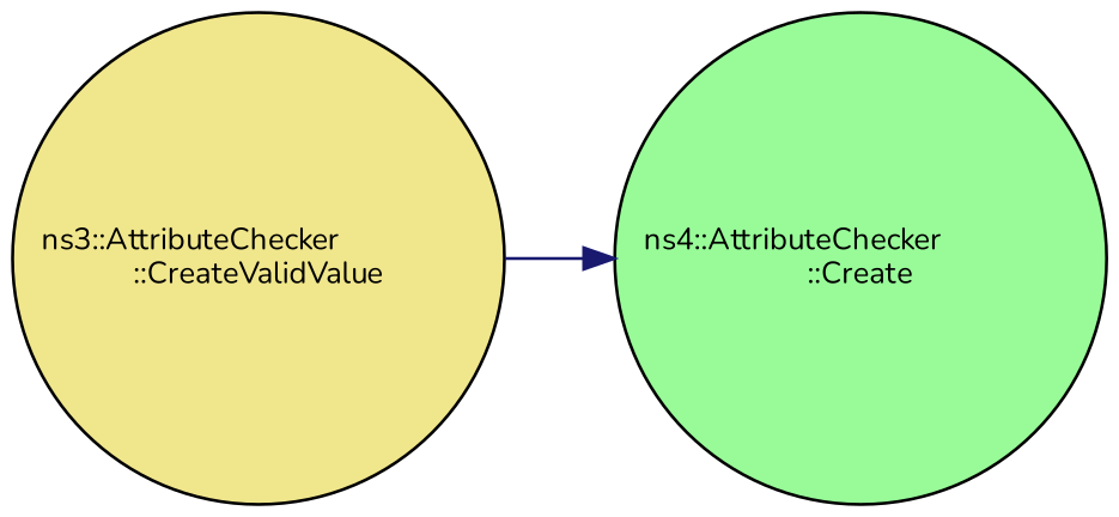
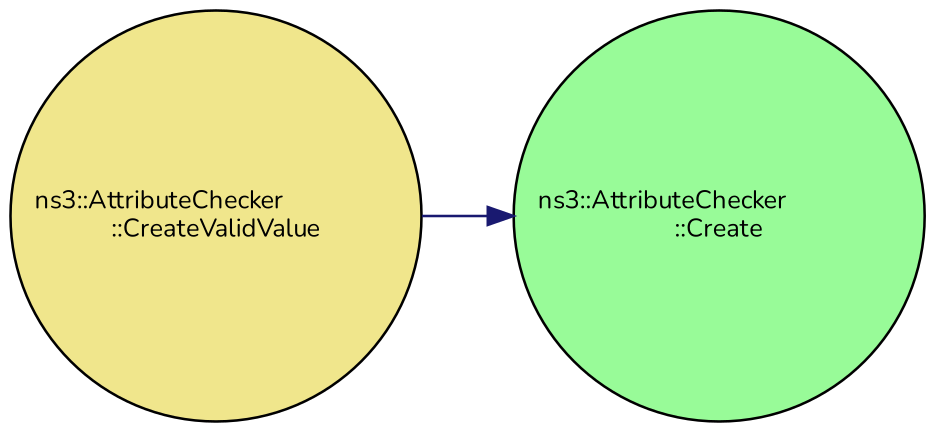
  digraph {
    rankdir=RL
    fontname=Nunito
    node [color=black fontname=Nunito fontsize=10 shape=circle style=filled]
-   n1 [fillcolor=palegreen fontcolor=black height=0.2 label="ns4::AttributeChecker\l::Create" width=0.4]
+   n1 [fillcolor=palegreen fontcolor=black height=0.2 label="ns3::AttributeChecker\l::Create" width=0.4]
    n2 [fillcolor=khaki height=0.2 label="ns3::AttributeChecker\l::CreateValidValue" width=0.4]
    n1 -> n2 [color=midnightblue dir=back fontname=Nunito fontsize=10 labelfontname=Helvetica labelfontsize=10 style=solid]
  }
